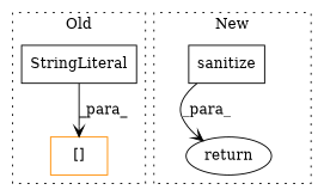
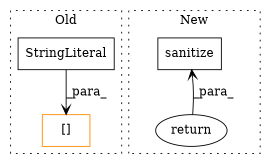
  digraph {
    node [color=black shape=box]
    edge [arrowhead=vee]
    n1 [a=2 color=darkorange l="8,1" label="[]" s="4647,4663"]
    n2 [a=45 l=8 label=StringLiteral s=4655]
    n3 [a=32 l="9,1" label=sanitize s="3645,3666"]
    n4 [a=41 l=7 label=return s=3638 shape=ellipse]
    subgraph cluster_1 {
      label=Old
      style=dotted
      n1
      n2
    }
    subgraph cluster_2 {
      label=New
      style=dotted
      n3
      n4
    }
    n2 -> n1 [label=_para_]
-   n3 -> n4 [label=_para_]
+   n4 -> n3 [label=_para_]
  }
